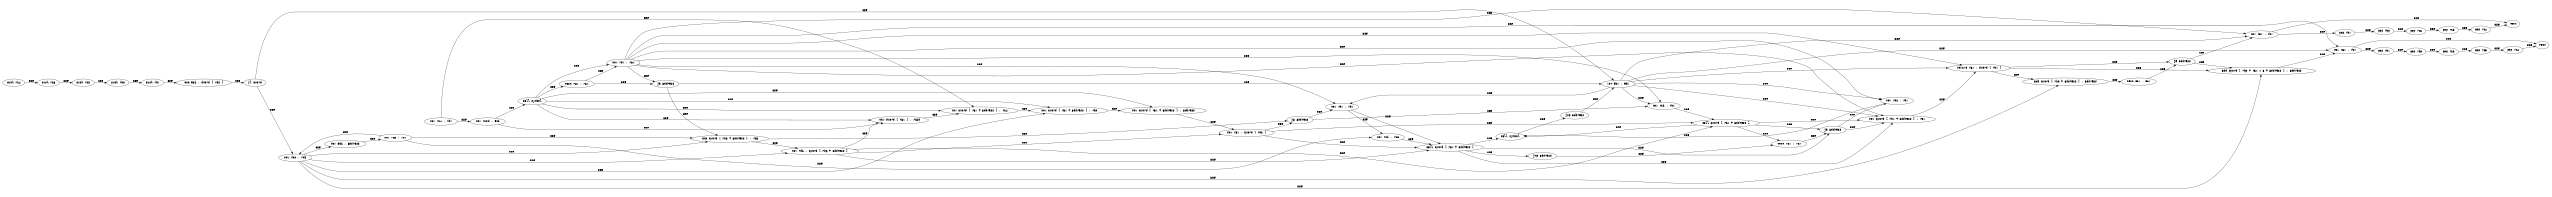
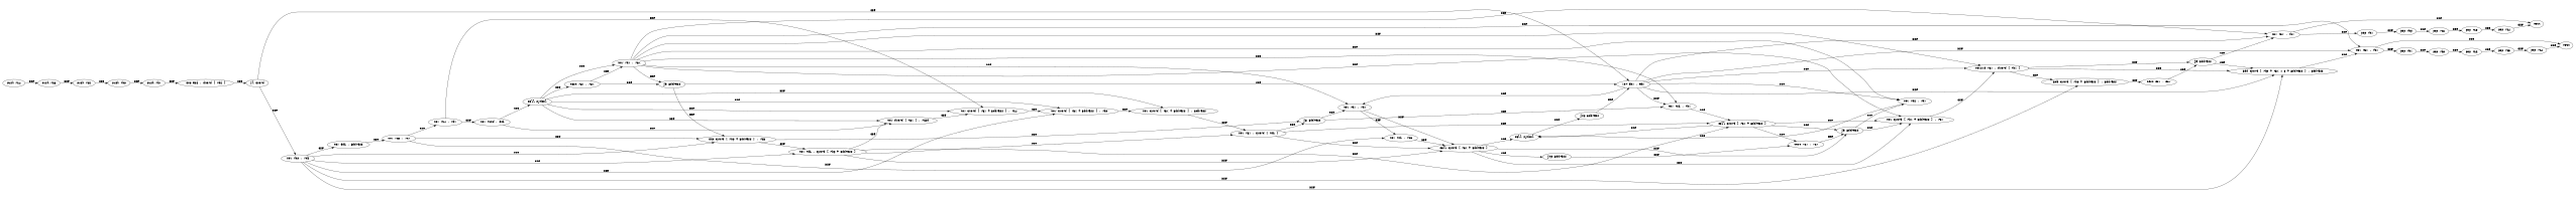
  digraph {
    fontname="DejaVu Sans Mono"
    rankdir=LR
    node [fontname="DejaVu Sans Mono"]
    edge [fontname="DejaVu Sans Mono"]
    n1 [label="push r14"]
    n2 [label="push r13"]
    n3 [label="push r12"]
    n4 [label="push rbp"]
    n5 [label="push rbx"]
    n6 [label="cmp esi , dword [ rdi ]"]
    n7 [label="jl qword"]
    n8 [label="mov rbp , rdi"]
    n9 [label="xor ebx , ebx"]
    n10 [label="mov edi , address"]
    n11 [label="cmp qword [ rbp + address ] , r13"]
    n12 [label="mov rdi , qword [ rbp + address ]"]
    n13 [label="mov qword [ rax + address ] , rbp"]
    n14 [label="add qword [ rbp + address ] , address"]
    n15 [label="add qword [ rbp + rax * 8 + address ] , address"]
    n16 [label="mov rax , rbx"]
    n17 [label="mov rdx , rbx"]
    n18 [label="mov rsi , rbx"]
    n19 [label="mov rdi , rdx"]
    n20 [label="mov qword [ rbx + address ] , rax"]
    n21 [label="movsxd rax , dword [ rbx ]"]
    n22 [label="mov rax , rbx"]
    n23 [label="mov r13 , rcx"]
    n24 [label="ja address"]
    n25 [label="mov dword [ rax ] , r12d"]
    n26 [label="mov rax , qword [ rdi ]"]
    n27 [label="call qword [ rax + address ]"]
    n28 [label="call qword [ rax + address ]"]
    n29 [label="mov qword [ rax + address ] , address"]
    n30 [label="test eax , eax"]
    n31 [label="pop rbx"]
    n32 [label=retn]
    n33 [label="mov rsi , r13"]
    n34 [label="call symbol"]
    n35 [label="je address"]
    n36 [label="pop rbx"]
    n37 [label=retn]
    n38 [label="mov r14 , rdx"]
    n39 [label="mov r12d , esi"]
    n40 [label="mov qword [ rax + address ] , r14"]
    n41 [label="call symbol"]
    n42 [label="test rax , rax"]
    n43 [label="mov rbx , rax"]
    n44 [label="je address"]
    n45 [label="pop rbp"]
    n46 [label="jmp address"]
    n47 [label="je address"]
    n48 [label="test rax , rax"]
    n49 [label="jmp address"]
    n50 [label="pop r12"]
    n51 [label="pop r13"]
    n52 [label="pop r14"]
    n53 [label="pop rbp"]
    n54 [label="pop r12"]
    n55 [label="pop r13"]
    n56 [label="pop r14"]
    n1 -> n2 [label=CFG]
    n2 -> n3 [label=CFG]
    n3 -> n4 [label=CFG]
    n4 -> n5 [label=CFG]
    n5 -> n6 [label=CFG]
    n6 -> n7 [label=CFG]
    n7 -> n8 [label=CFG]
    n7 -> n9 [label=CFG]
    n8 -> n10 [label=CFG]
    n8 -> n11 [label=DFG]
    n8 -> n12 [label=DFG]
    n8 -> n13 [label=DFG]
    n8 -> n14 [label=DFG]
    n8 -> n15 [label=DFG]
    n9 -> n16 [label=DFG]
    n9 -> n17 [label=DFG]
    n9 -> n18 [label=DFG]
    n9 -> n19 [label=DFG]
-   n9 -> n20 [label=DFG]
+   n9 -> n15 [label=DFG]
    n9 -> n21 [label=DFG]
    n9 -> n22 [label=DFG]
    n10 -> n23 [label=CFG]
    n11 -> n12 [label=CFG]
    n11 -> n24 [label=DFG]
    n12 -> n25 [label=CFG]
    n12 -> n26 [label=DFG]
    n12 -> n27 [label=DFG]
    n12 -> n28 [label=DFG]
    n13 -> n29 [label=CFG]
    n14 -> n30 [label=CFG]
    n15 -> n22 [label=CFG]
    n16 -> n31 [label=CFG]
    n16 -> n32 [label=DFG]
    n17 -> n27 [label=DFG]
    n17 -> n33 [label=CFG]
    n18 -> n28 [label=DFG]
    n19 -> n34 [label=DFG]
    n20 -> n21 [label=CFG]
    n21 -> n14 [label=CFG]
    n21 -> n15 [label=DFG]
    n21 -> n35 [label=DFG]
    n22 -> n36 [label=CFG]
    n22 -> n37 [label=DFG]
    n23 -> n11 [label=DFG]
    n23 -> n33 [label=DFG]
-   n23 -> n8 [label=CFG]
+   n23 -> n38 [label=CFG]
    n24 -> n17 [label=CFG]
    n24 -> n18 [label=CFG]
    n25 -> n40 [label=CFG]
    n26 -> n24 [label=CFG]
    n26 -> n27 [label=DFG]
    n26 -> n28 [label=DFG]
    n27 -> n20 [label=DFG]
    n27 -> n34 [label=DFG]
    n27 -> n46 [label=CFG]
    n27 -> n47 [label=DFG]
    n28 -> n20 [label=DFG]
    n28 -> n34 [label=DFG]
    n28 -> n47 [label=DFG]
    n28 -> n48 [label=CFG]
    n29 -> n26 [label=CFG]
    n30 -> n35 [label=CFG]
    n31 -> n45 [label=CFG]
    n33 -> n27 [label=DFG]
    n34 -> n49 [label=CFG]
    n35 -> n15 [label=CFG]
    n35 -> n16 [label=CFG]
    n36 -> n53 [label=CFG]
    n38 -> n39 [label=CFG]
    n38 -> n40 [label=DFG]
    n39 -> n25 [label=DFG]
    n39 -> n41 [label=CFG]
    n40 -> n13 [label=CFG]
    n41 -> n13 [label=DFG]
    n41 -> n25 [label=DFG]
    n41 -> n29 [label=DFG]
    n41 -> n40 [label=DFG]
    n41 -> n42 [label=DFG]
    n41 -> n43 [label=DFG]
    n42 -> n43 [label=CFG]
    n42 -> n44 [label=DFG]
    n43 -> n16 [label=DFG]
    n43 -> n17 [label=DFG]
    n43 -> n18 [label=DFG]
    n43 -> n19 [label=DFG]
    n43 -> n20 [label=DFG]
    n43 -> n21 [label=DFG]
    n43 -> n22 [label=DFG]
    n43 -> n44 [label=CFG]
    n44 -> n9 [label=CFG]
    n44 -> n11 [label=CFG]
    n45 -> n50 [label=CFG]
    n46 -> n48 [label=CFG]
    n47 -> n19 [label=CFG]
    n47 -> n20 [label=CFG]
    n48 -> n47 [label=CFG]
    n49 -> n9 [label=CFG]
    n50 -> n51 [label=CFG]
    n51 -> n52 [label=CFG]
    n52 -> n32 [label=CFG]
    n53 -> n54 [label=CFG]
    n54 -> n55 [label=CFG]
    n55 -> n56 [label=CFG]
    n56 -> n37 [label=CFG]
  }
